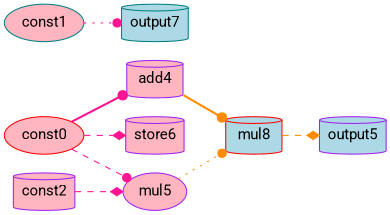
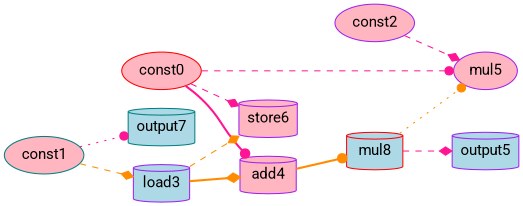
  digraph {
    fontname=Roboto
    rankdir=LR
    node [color=purple fillcolor=lightpink fontname=Roboto opcode=const shape=cylinder style=filled]
    edge [arrowhead=diamond color=deeppink fontname=Roboto operand=0 style=dashed]
    const0 [color=red shape=ellipse]
    add4 [opcode=add]
    mul5 [opcode=mul shape=ellipse]
    store6 [opcode=store]
    mul8 [color=red fillcolor=lightblue opcode=mul]
    const1 [color=teal shape=ellipse]
+   load3 [fillcolor=lightblue opcode=load]
    output7 [color=teal fillcolor=lightblue opcode=output]
-   const2
+   const2 [shape=ellipse]
    n10 [fillcolor=lightblue label=output5 opcode=output]
    const0 -> add4 [arrowhead=dot style=bold]
    const0 -> mul5 [arrowhead=dot]
    const0 -> store6
    add4 -> mul8 [arrowhead=dot color=darkorange style=bold]
-   mul5 -> mul8 [arrowhead=dot color=darkorange operand=1 style=dotted]
-   mul8 -> n10 [color=darkorange]
+   mul8 -> mul5 [arrowhead=dot color=darkorange operand=1 style=dotted]
+   mul8 -> n10
+   const1 -> load3 [color=darkorange]
    const1 -> output7 [arrowhead=dot style=dotted]
+   load3 -> add4 [color=darkorange operand=1 style=bold]
+   load3 -> store6 [color=darkorange operand=1]
    const2 -> mul5 [operand=1]
  }
